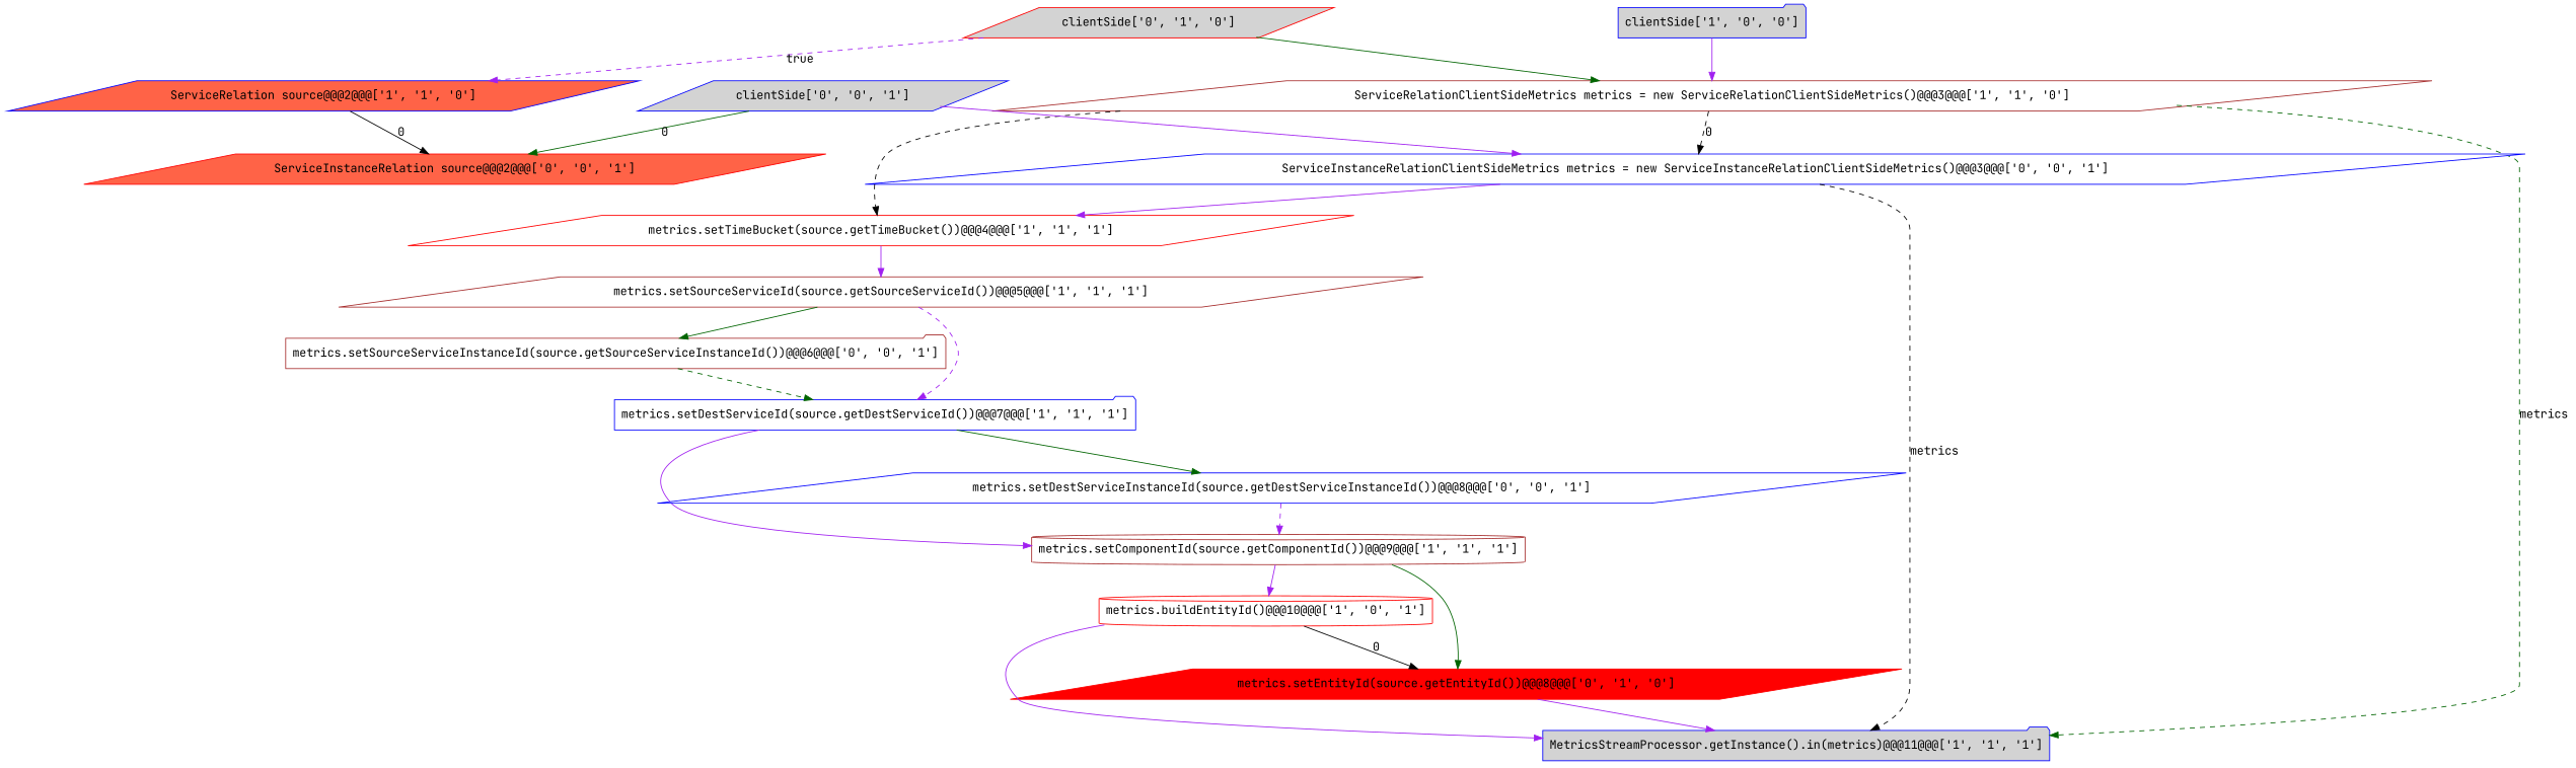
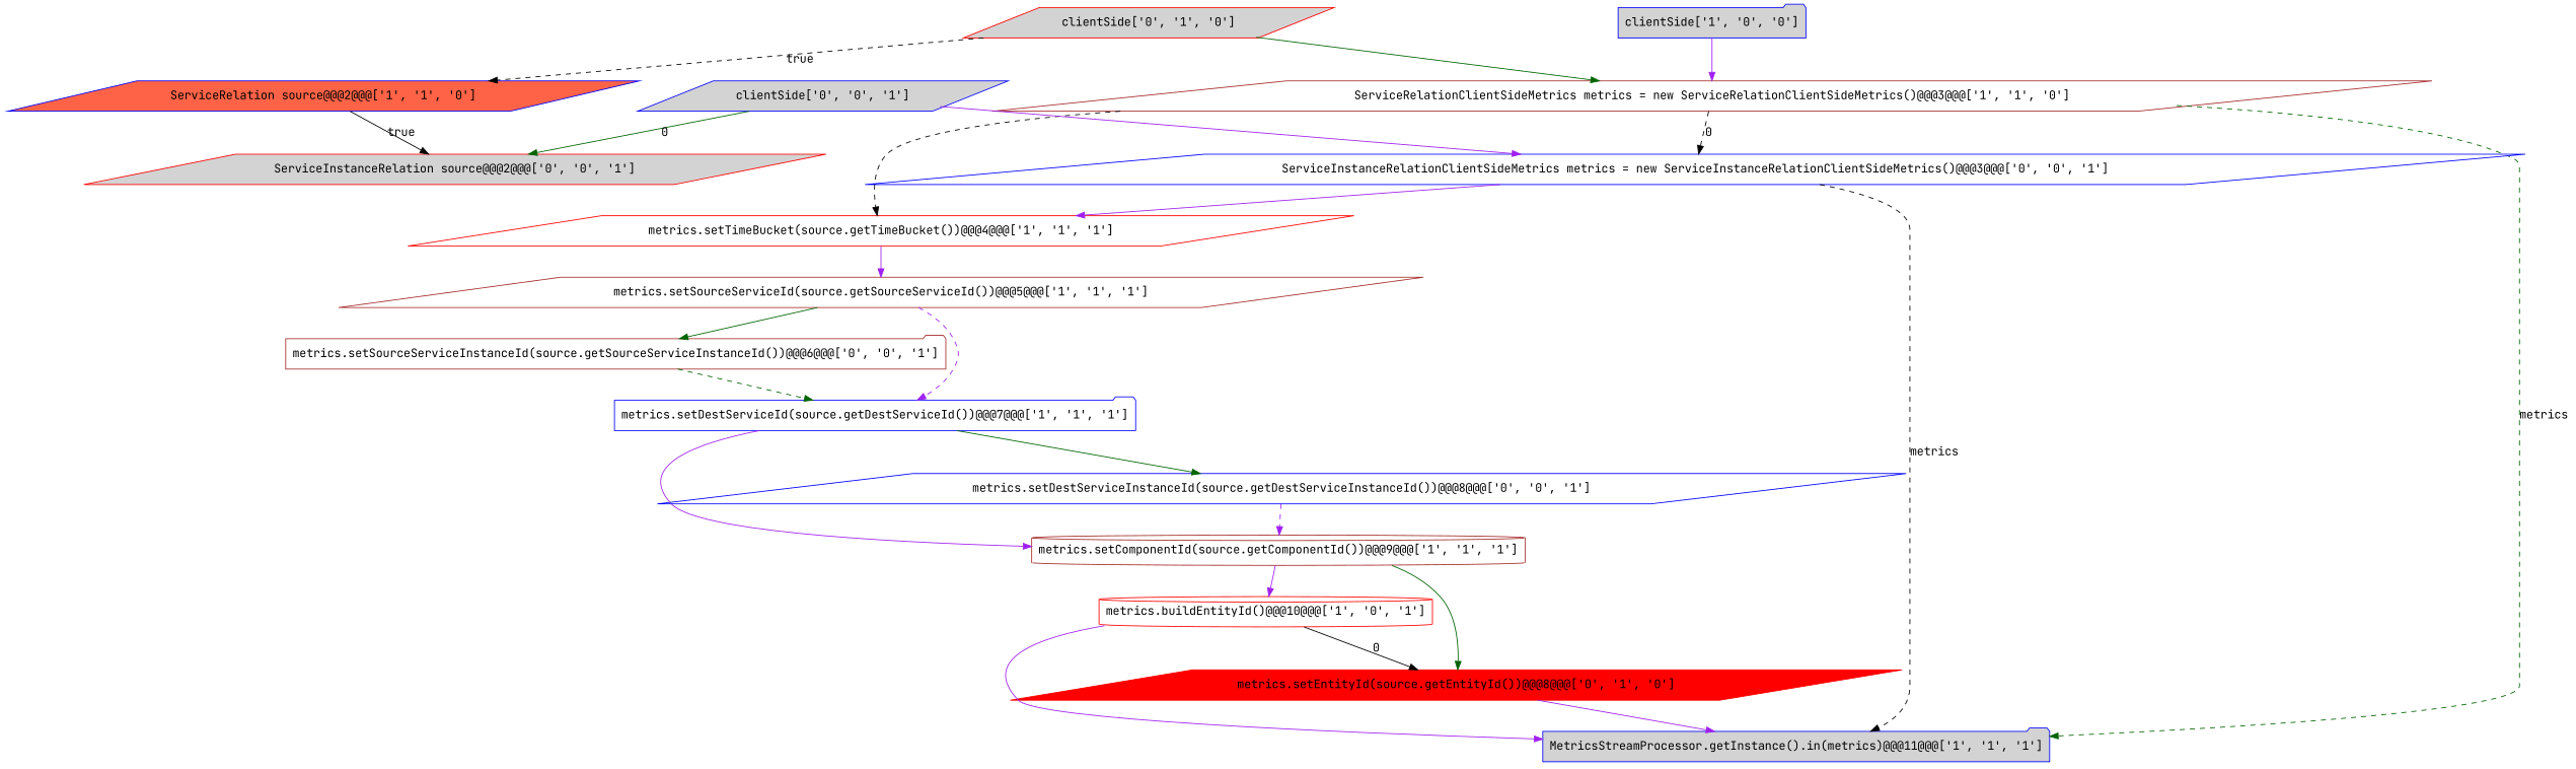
  digraph {
    fontname="JetBrains Mono"
    node [color=blue fillcolor=white fontname="JetBrains Mono" shape=parallelogram style=filled]
    edge [color=purple fontname="JetBrains Mono" style=solid]
    n1 [fillcolor=lightgray label="MetricsStreamProcessor.getInstance().in(metrics)@@@11@@@['1', '1', '1']" shape=folder]
    n2 [color=brown label="metrics.setComponentId(source.getComponentId())@@@9@@@['1', '1', '1']" shape=cylinder]
    n3 [color=red label="metrics.buildEntityId()@@@10@@@['1', '0', '1']" shape=cylinder]
    n4 [color=red fillcolor=red label="metrics.setEntityId(source.getEntityId())@@@8@@@['0', '1', '0']"]
    n5 [color=red fillcolor=lightgray label="clientSide['0', '1', '0']"]
    n6 [fillcolor=tomato label="ServiceRelation source@@@2@@@['1', '1', '0']"]
    n7 [color=brown label="ServiceRelationClientSideMetrics metrics = new ServiceRelationClientSideMetrics()@@@3@@@['1', '1', '0']"]
-   n8 [color=red fillcolor=tomato label="ServiceInstanceRelation source@@@2@@@['0', '0', '1']"]
+   n8 [color=red fillcolor=lightgray label="ServiceInstanceRelation source@@@2@@@['0', '0', '1']"]
    n9 [label="ServiceInstanceRelationClientSideMetrics metrics = new ServiceInstanceRelationClientSideMetrics()@@@3@@@['0', '0', '1']"]
    n10 [color=red label="metrics.setTimeBucket(source.getTimeBucket())@@@4@@@['1', '1', '1']"]
    n11 [fillcolor=lightgray label="clientSide['0', '0', '1']"]
    n12 [color=brown label="metrics.setSourceServiceInstanceId(source.getSourceServiceInstanceId())@@@6@@@['0', '0', '1']" shape=folder]
    n13 [label="metrics.setDestServiceId(source.getDestServiceId())@@@7@@@['1', '1', '1']" shape=folder]
    n14 [label="metrics.setDestServiceInstanceId(source.getDestServiceInstanceId())@@@8@@@['0', '0', '1']"]
    n15 [color=brown label="metrics.setSourceServiceId(source.getSourceServiceId())@@@5@@@['1', '1', '1']"]
    n16 [fillcolor=lightgray label="clientSide['1', '0', '0']" shape=folder]
    n2 -> n3
    n2 -> n4 [color=darkgreen]
    n3 -> n1
    n3 -> n4 [color=black label=0]
    n4 -> n1
-   n5 -> n6 [label=true style=dashed]
+   n5 -> n6 [color=black label=true style=dashed]
    n5 -> n7 [color=darkgreen]
-   n6 -> n8 [color=black label=0]
+   n6 -> n8 [color=black label=true]
    n7 -> n1 [color=darkgreen label=metrics style=dashed]
    n7 -> n9 [color=black label=0 style=dashed]
    n7 -> n10 [color=black style=dashed]
    n9 -> n1 [color=black label=metrics style=dashed]
    n9 -> n10
    n10 -> n15
    n11 -> n8 [color=darkgreen label=0]
    n11 -> n9
    n12 -> n13 [color=darkgreen style=dashed]
    n13 -> n2
    n13 -> n14 [color=darkgreen]
    n14 -> n2 [style=dashed]
    n15 -> n12 [color=darkgreen]
    n15 -> n13 [style=dashed]
    n16 -> n7
  }
